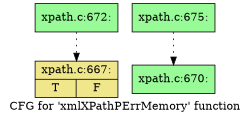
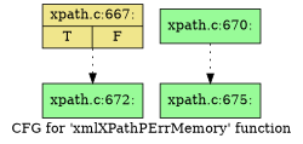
  digraph {
    label="CFG for 'xmlXPathPErrMemory' function"
    node [fillcolor=palegreen shape=record style=filled]
    edge [style=dotted]
    n1 [fillcolor=khaki label="{xpath.c:667:|{<s0>T|<s1>F}}"]
    n2 [label="{xpath.c:672:}"]
    n3 [label="{xpath.c:670:}"]
    n4 [label="{xpath.c:675:}"]
-   n2 -> n1
-   n4 -> n3
+   n1 -> n2
+   n3 -> n4
  }
